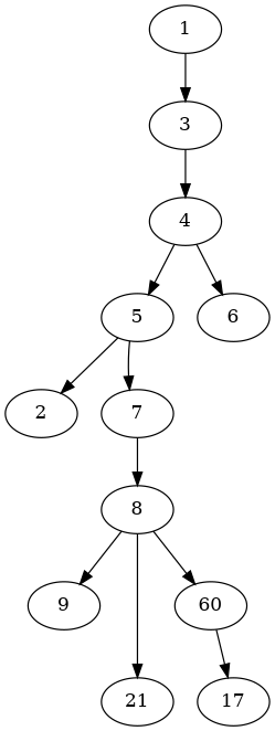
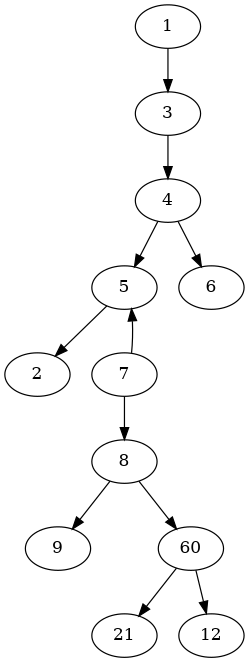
  digraph {
    node [alpha=0.15]
    1 [expect_size=7930316785985174]
    3 [alpha=0.19 expect_size=1844750316730318848]
    2 [expect_size=399161623952624]
    4 [alpha=0.02 expect_size=77243818587455488]
    5 [alpha=0.17 expect_size=17991981534964374]
    6 [alpha=0.09 expect_size=21664677792579584]
    7 [alpha=0.05 expect_size=19118665202925568]
    8 [alpha=0.05 expect_size=118222093796503]
    9 [alpha=0.03 expect_size=7069897596599031]
    n10 [alpha=0.17 expect_size=1092290207532731 label=60]
    n11 [alpha=0.09 expect_size=131608084500108 label=21]
-   12 [alpha=0.03 expect_size=4074715659968728 label=17]
+   12 [alpha=0.03 expect_size=4074715659968728]
    1 -> 3
    3 -> 4
    4 -> 5
    4 -> 6
    5 -> 2
-   5 -> 7
+   7 -> 5
    7 -> 8
    8 -> 9
    8 -> n10
-   8 -> n11
+   n10 -> n11
    n10 -> 12
  }
